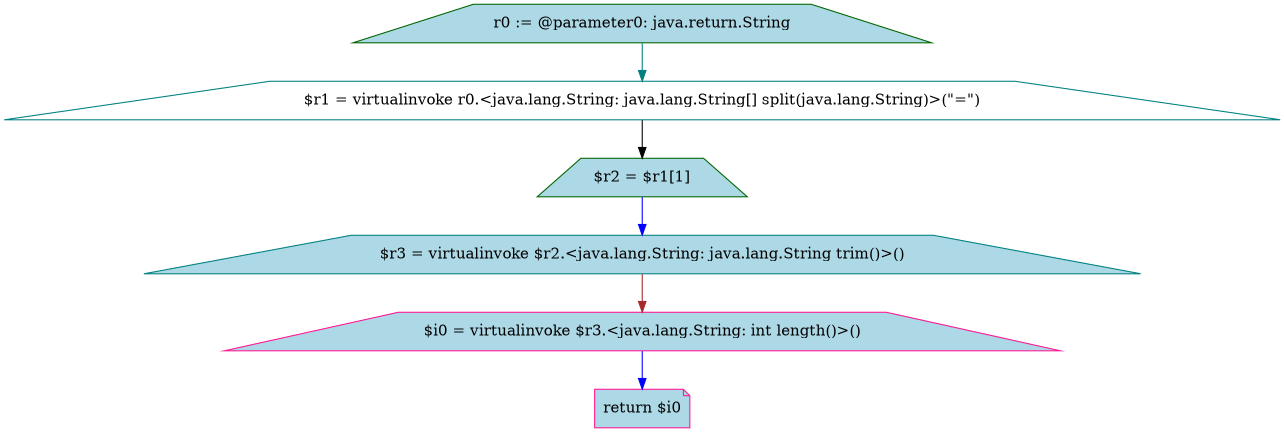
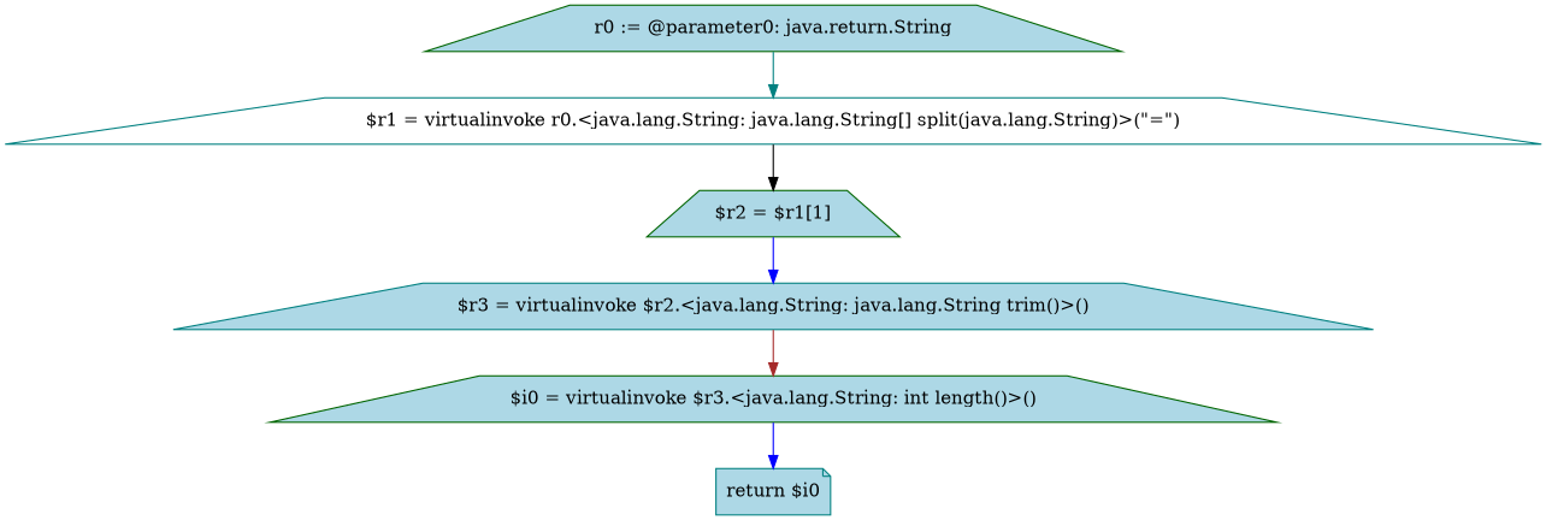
  digraph {
    node [color=darkgreen fillcolor=lightblue shape=trapezium style=filled]
    edge [color=blue]
    n1 [label="r0 := @parameter0: java.return.String"]
    "$r1 = virtualinvoke r0.<java.lang.String: java.lang.String[] split(java.lang.String)>(\"=\")" [color=teal fillcolor=white]
    "$r2 = $r1[1]"
    "$r3 = virtualinvoke $r2.<java.lang.String: java.lang.String trim()>()" [color=teal]
-   "$i0 = virtualinvoke $r3.<java.lang.String: int length()>()" [color=deeppink]
-   "return $i0" [color=deeppink shape=note]
+   "$i0 = virtualinvoke $r3.<java.lang.String: int length()>()"
+   "return $i0" [color=teal shape=note]
    n1 -> "$r1 = virtualinvoke r0.<java.lang.String: java.lang.String[] split(java.lang.String)>(\"=\")" [color=teal]
    "$r1 = virtualinvoke r0.<java.lang.String: java.lang.String[] split(java.lang.String)>(\"=\")" -> "$r2 = $r1[1]" [color=black]
    "$r2 = $r1[1]" -> "$r3 = virtualinvoke $r2.<java.lang.String: java.lang.String trim()>()"
    "$r3 = virtualinvoke $r2.<java.lang.String: java.lang.String trim()>()" -> "$i0 = virtualinvoke $r3.<java.lang.String: int length()>()" [color=brown]
    "$i0 = virtualinvoke $r3.<java.lang.String: int length()>()" -> "return $i0"
  }
